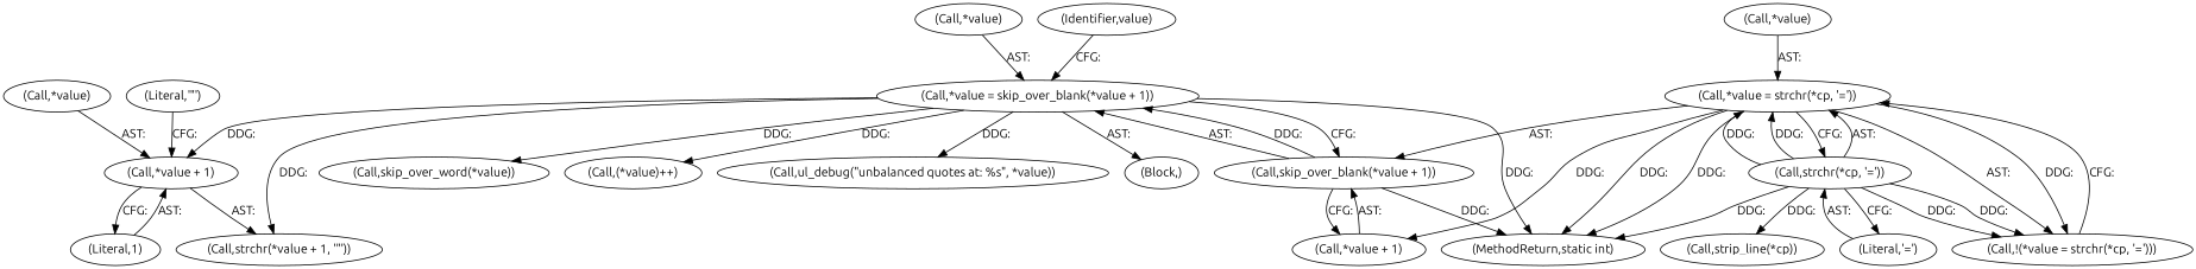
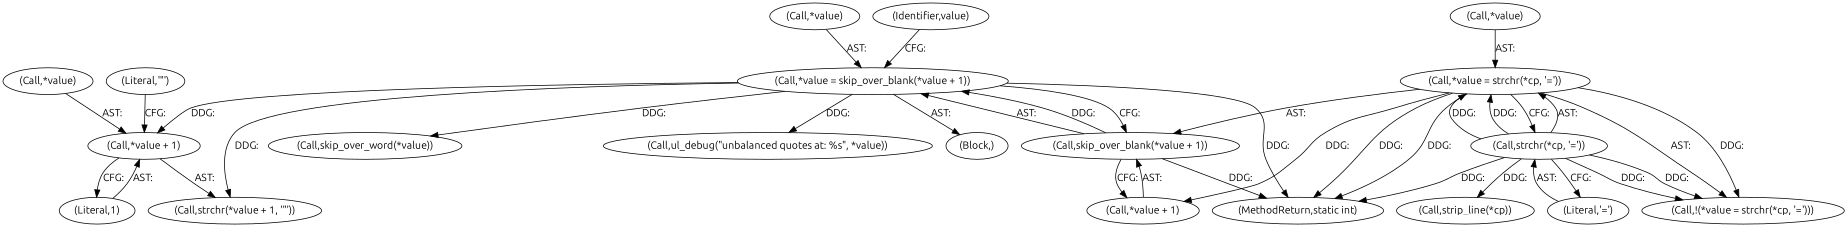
  digraph {
    fontname=Ubuntu
    node [fontname=Ubuntu]
    edge [fontname=Ubuntu]
    n1 [label="(Call,*value + 1)"]
    n2 [label="(Call,strchr(*value + 1, '\"'))"]
    n3 [label="(Literal,1)"]
    n4 [label="(Call,*value = skip_over_blank(*value + 1))"]
    n5 [label="(Call,skip_over_blank(*value + 1))"]
    n6 [label="(Call,skip_over_word(*value))"]
    n7 [label="(MethodReturn,static int)"]
-   n8 [label="(Call,(*value)++)"]
    n9 [label="(Call,ul_debug(\"unbalanced quotes at: %s\", *value))"]
    n10 [label="(Block,)"]
    n11 [label="(Call,*value + 1)"]
    n12 [label="(Call,*value = strchr(*cp, '='))"]
    n13 [label="(Call,strchr(*cp, '='))"]
    n14 [label="(Call,!(*value = strchr(*cp, '=')))"]
    n15 [label="(Call,strip_line(*cp))"]
    n16 [label="(Literal,'=')"]
    n17 [label="(Call,*value)"]
    n18 [label="(Identifier,value)"]
    n19 [label="(Call,*value)"]
    n20 [label="(Literal,'\"')"]
    n21 [label="(Call,*value)"]
    n1 -> n2 [label="AST: "]
    n1 -> n3 [label="CFG: "]
    n3 -> n1 [label="AST: "]
    n4 -> n1 [label="DDG: "]
    n4 -> n2 [label="DDG: "]
    n4 -> n5 [label="CFG: "]
    n4 -> n6 [label="DDG: "]
    n4 -> n7 [label="DDG: "]
-   n4 -> n8 [label="DDG: "]
    n4 -> n9 [label="DDG: "]
    n4 -> n10 [label="AST: "]
    n5 -> n4 [label="AST: "]
    n5 -> n4 [label="DDG: "]
    n5 -> n7 [label="DDG: "]
    n5 -> n11 [label="CFG: "]
    n11 -> n5 [label="AST: "]
    n12 -> n5 [label="AST: "]
    n12 -> n7 [label="DDG: "]
    n12 -> n7 [label="DDG: "]
    n12 -> n11 [label="DDG: "]
    n12 -> n13 [label="CFG: "]
    n12 -> n14 [label="AST: "]
    n12 -> n14 [label="DDG: "]
    n13 -> n7 [label="DDG: "]
    n13 -> n12 [label="AST: "]
    n13 -> n12 [label="DDG: "]
    n13 -> n12 [label="DDG: "]
    n13 -> n14 [label="DDG: "]
    n13 -> n14 [label="DDG: "]
    n13 -> n15 [label="DDG: "]
    n13 -> n16 [label="CFG: "]
-   n14 -> n12 [label="CFG: "]
    n16 -> n13 [label="AST: "]
    n17 -> n4 [label="AST: "]
    n18 -> n4 [label="CFG: "]
    n19 -> n1 [label="AST: "]
    n20 -> n1 [label="CFG: "]
    n21 -> n12 [label="AST: "]
  }
